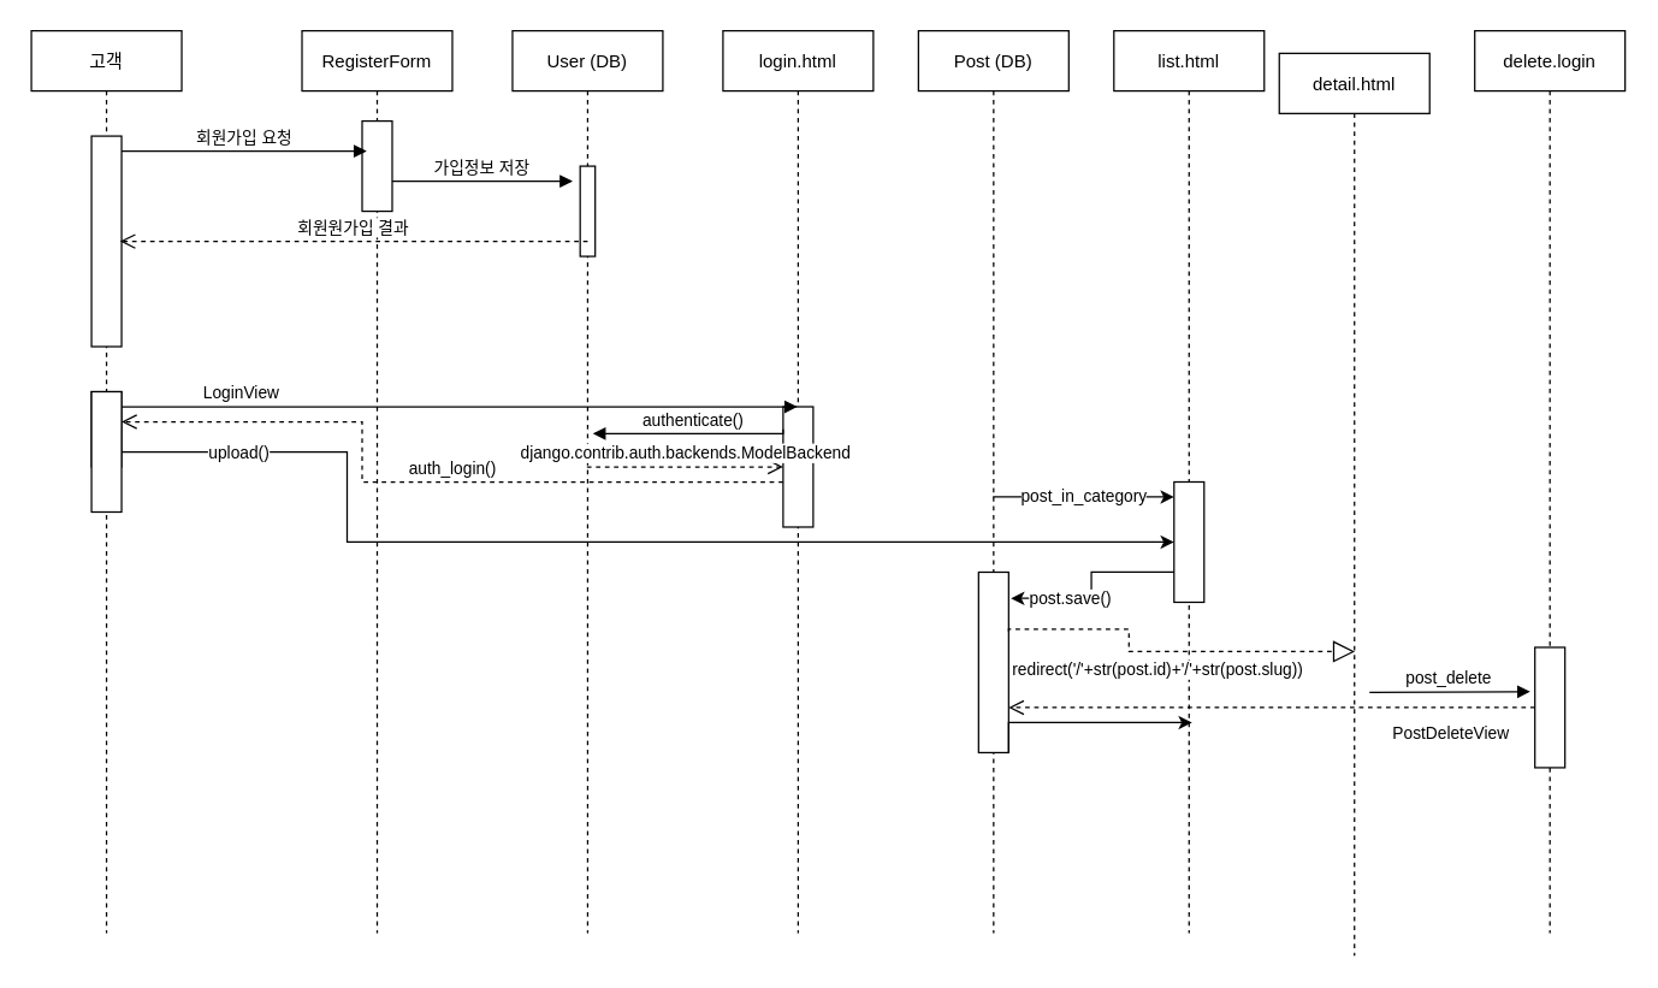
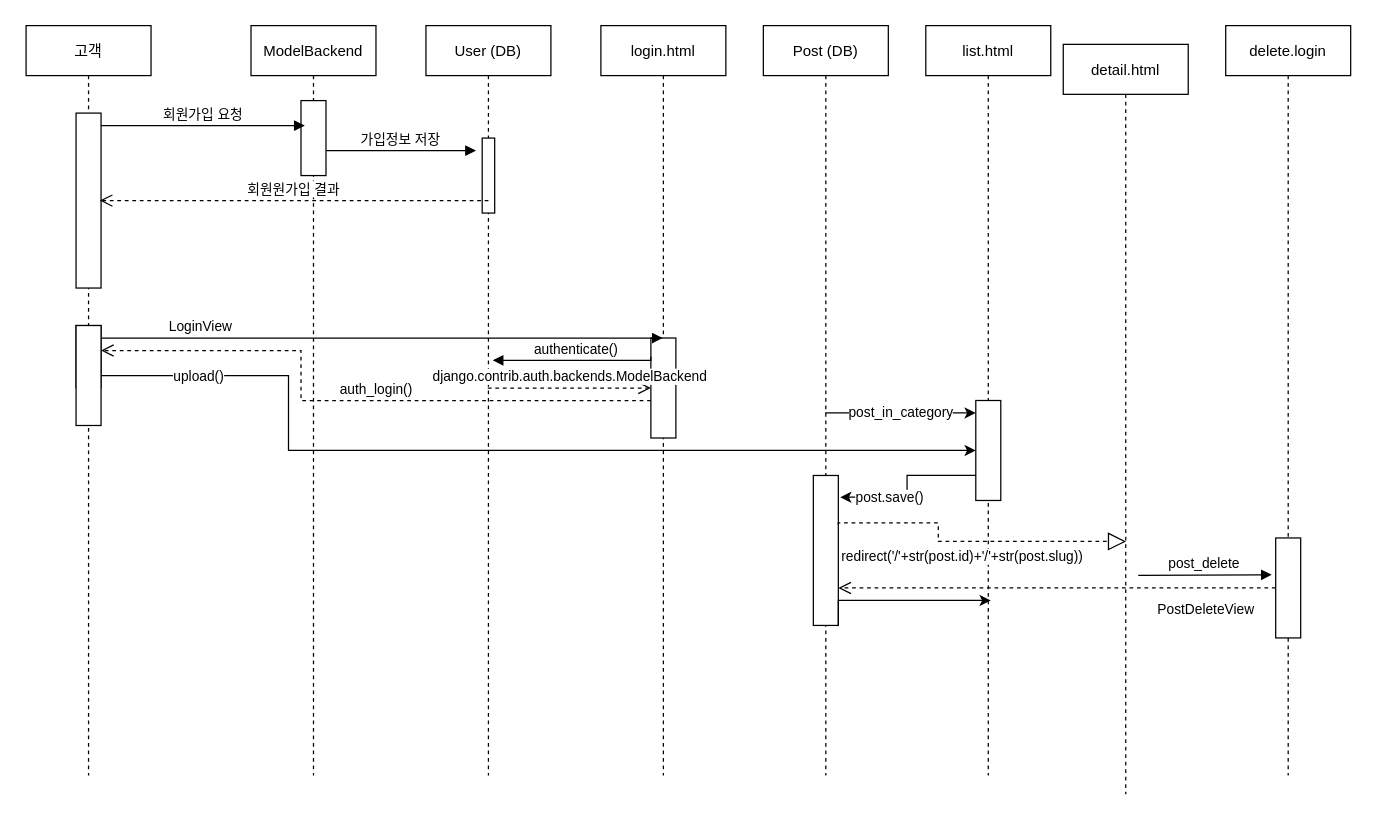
  <mxCell id="0" />
  <mxCell id="1" parent="0" />
  <mxCell id="2" value="고객" style="shape=umlLifeline;perimeter=lifelinePerimeter;container=1;collapsible=0;recursiveResize=0;rounded=0;shadow=0;strokeWidth=1;" parent="1" vertex="1"><mxGeometry x="20" y="20" width="100" height="600" as="geometry" /></mxCell>
  <mxCell id="3" value="" style="rounded=0;whiteSpace=wrap;html=1;" parent="2" vertex="1"><mxGeometry x="40" y="70" width="20" height="140" as="geometry" /></mxCell>
- <mxCell id="4" value="RegisterForm" style="shape=umlLifeline;perimeter=lifelinePerimeter;container=1;collapsible=0;recursiveResize=0;rounded=0;shadow=0;strokeWidth=1;" parent="1" vertex="1"><mxGeometry x="200" y="20" width="100" height="600" as="geometry" /></mxCell>
+ <mxCell id="4" value="ModelBackend" style="shape=umlLifeline;perimeter=lifelinePerimeter;container=1;collapsible=0;recursiveResize=0;rounded=0;shadow=0;strokeWidth=1;" parent="1" vertex="1"><mxGeometry x="200" y="20" width="100" height="600" as="geometry" /></mxCell>
  <mxCell id="5" value="" style="rounded=0;whiteSpace=wrap;html=1;" parent="4" vertex="1"><mxGeometry x="40" y="60" width="20" height="60" as="geometry" /></mxCell>
  <mxCell id="6" value="회원가입 요청" style="verticalAlign=bottom;endArrow=block;entryX=0;entryY=0;shadow=0;strokeWidth=1;" parent="1" edge="1"><mxGeometry relative="1" as="geometry"><mxPoint x="80" y="100" as="sourcePoint" /><mxPoint x="243" y="100" as="targetPoint" /></mxGeometry></mxCell>
  <mxCell id="7" value="User (DB)" style="shape=umlLifeline;perimeter=lifelinePerimeter;container=1;collapsible=0;recursiveResize=0;rounded=0;shadow=0;strokeWidth=1;" parent="1" vertex="1"><mxGeometry x="340" y="20" width="100" height="600" as="geometry" /></mxCell>
  <mxCell id="8" value="" style="html=1;points=[];perimeter=orthogonalPerimeter;" parent="7" vertex="1"><mxGeometry x="45" y="90" width="10" height="60" as="geometry" /></mxCell>
  <mxCell id="9" value="가입정보 저장" style="verticalAlign=bottom;endArrow=block;shadow=0;strokeWidth=1;" parent="1" edge="1"><mxGeometry relative="1" as="geometry"><mxPoint x="260" y="120" as="sourcePoint" /><mxPoint x="380" y="120" as="targetPoint" /></mxGeometry></mxCell>
  <mxCell id="10" value="login.html" style="shape=umlLifeline;perimeter=lifelinePerimeter;container=1;collapsible=0;recursiveResize=0;rounded=0;shadow=0;strokeWidth=1;" parent="1" vertex="1"><mxGeometry x="480" y="20" width="100" height="600" as="geometry" /></mxCell>
  <mxCell id="11" value="" style="rounded=0;whiteSpace=wrap;html=1;" parent="10" vertex="1"><mxGeometry x="40" y="250" width="20" height="80" as="geometry" /></mxCell>
  <mxCell id="12" value="authenticate()" style="html=1;verticalAlign=bottom;endArrow=block;rounded=0;edgeStyle=orthogonalEdgeStyle;entryX=0.524;entryY=0.453;entryDx=0;entryDy=0;entryPerimeter=0;" parent="1" edge="1"><mxGeometry relative="1" as="geometry"><mxPoint x="520" y="288" as="sourcePoint" /><Array as="points"><mxPoint x="520" y="285" /><mxPoint x="520" y="288" /></Array><mxPoint x="393.4" y="287.8" as="targetPoint" /></mxGeometry></mxCell>
  <mxCell id="13" value="django.contrib.auth.backends.ModelBackend" style="html=1;verticalAlign=bottom;endArrow=open;dashed=1;endSize=8;rounded=0;edgeStyle=orthogonalEdgeStyle;" parent="1" edge="1" source="7"><mxGeometry relative="1" as="geometry"><mxPoint x="520" y="310" as="targetPoint" /><mxPoint x="445.94" y="310.5" as="sourcePoint" /><Array as="points"><mxPoint x="500" y="310" /><mxPoint x="500" y="310" /></Array></mxGeometry></mxCell>
  <mxCell id="14" value="auth_login()" style="html=1;verticalAlign=bottom;endArrow=open;dashed=1;endSize=8;rounded=0;edgeStyle=orthogonalEdgeStyle;entryX=1;entryY=0.25;entryDx=0;entryDy=0;" parent="1" target="18" edge="1"><mxGeometry x="-0.083" relative="1" as="geometry"><mxPoint x="520" y="320" as="sourcePoint" /><mxPoint x="70" y="330" as="targetPoint" /><Array as="points"><mxPoint x="240" y="320" /><mxPoint x="240" y="280" /></Array><mxPoint as="offset" /></mxGeometry></mxCell>
  <mxCell id="15" value="" style="rounded=0;whiteSpace=wrap;html=1;" parent="1" vertex="1"><mxGeometry x="60" y="260" width="20" height="50" as="geometry" /></mxCell>
  <mxCell id="16" style="edgeStyle=orthogonalEdgeStyle;rounded=0;orthogonalLoop=1;jettySize=auto;html=1;entryX=0;entryY=0.5;entryDx=0;entryDy=0;exitX=1;exitY=0.5;exitDx=0;exitDy=0;" edge="1" parent="1" source="18" target="24"><mxGeometry relative="1" as="geometry"><mxPoint x="90" y="300" as="sourcePoint" /><Array as="points"><mxPoint x="230" y="300" /><mxPoint x="230" y="360" /></Array></mxGeometry></mxCell>
  <mxCell id="17" value="upload()" style="edgeLabel;html=1;align=center;verticalAlign=middle;resizable=0;points=[];" vertex="1" connectable="0" parent="16"><mxGeometry x="0.45" y="-2" relative="1" as="geometry"><mxPoint x="-414" y="-62" as="offset" /></mxGeometry></mxCell>
  <mxCell id="18" value="" style="rounded=0;whiteSpace=wrap;html=1;" parent="1" vertex="1"><mxGeometry x="60" y="260" width="20" height="80" as="geometry" /></mxCell>
  <mxCell id="19" value="회원원가입 결과" style="html=1;verticalAlign=bottom;endArrow=open;dashed=1;endSize=8;rounded=0;edgeStyle=orthogonalEdgeStyle;" parent="1" edge="1"><mxGeometry relative="1" as="geometry"><mxPoint x="390" y="160" as="sourcePoint" /><mxPoint x="79" y="160" as="targetPoint" /><Array as="points"><mxPoint x="279" y="160" /><mxPoint x="279" y="160" /></Array></mxGeometry></mxCell>
  <mxCell id="20" value="LoginView" style="verticalAlign=bottom;endArrow=block;shadow=0;strokeWidth=1;" parent="1" edge="1" target="10"><mxGeometry x="-0.64" relative="1" as="geometry"><mxPoint x="80" y="270" as="sourcePoint" /><mxPoint x="580" y="270" as="targetPoint" /><mxPoint x="-1" as="offset" /></mxGeometry></mxCell>
  <mxCell id="21" value="Post (DB)" style="shape=umlLifeline;perimeter=lifelinePerimeter;container=1;collapsible=0;recursiveResize=0;rounded=0;shadow=0;strokeWidth=1;" vertex="1" parent="1"><mxGeometry x="610" y="20" width="100" height="600" as="geometry" /></mxCell>
  <mxCell id="22" value="" style="rounded=0;whiteSpace=wrap;html=1;" vertex="1" parent="21"><mxGeometry x="40" y="360" width="20" height="120" as="geometry" /></mxCell>
  <mxCell id="23" value="list.html" style="shape=umlLifeline;perimeter=lifelinePerimeter;container=1;collapsible=0;recursiveResize=0;rounded=0;shadow=0;strokeWidth=1;" vertex="1" parent="1"><mxGeometry x="740" y="20" width="100" height="600" as="geometry" /></mxCell>
  <mxCell id="24" value="" style="rounded=0;whiteSpace=wrap;html=1;" vertex="1" parent="23"><mxGeometry x="40" y="300" width="20" height="80" as="geometry" /></mxCell>
  <mxCell id="25" value="" style="endArrow=block;dashed=1;endFill=0;endSize=12;html=1;rounded=0;edgeStyle=orthogonalEdgeStyle;entryX=0.503;entryY=0.663;entryDx=0;entryDy=0;entryPerimeter=0;" edge="1" parent="23" target="29"><mxGeometry width="160" relative="1" as="geometry"><mxPoint x="-70" y="399.41" as="sourcePoint" /><mxPoint x="90" y="399.41" as="targetPoint" /><Array as="points"><mxPoint x="-70" y="398" /><mxPoint x="10" y="398" /></Array></mxGeometry></mxCell>
  <mxCell id="26" value="redirect('/'+str(post.id)+'/'+str(post.slug))" style="edgeLabel;html=1;align=center;verticalAlign=middle;resizable=0;points=[];" vertex="1" connectable="0" parent="25"><mxGeometry x="0.517" y="1" relative="1" as="geometry"><mxPoint x="-72" y="13" as="offset" /></mxGeometry></mxCell>
  <mxCell id="27" style="edgeStyle=orthogonalEdgeStyle;rounded=0;orthogonalLoop=1;jettySize=auto;html=1;exitX=0;exitY=0.75;exitDx=0;exitDy=0;entryX=1.074;entryY=0.145;entryDx=0;entryDy=0;entryPerimeter=0;" edge="1" parent="1" source="24" target="22"><mxGeometry relative="1" as="geometry" /></mxCell>
  <mxCell id="28" value="post.save()" style="edgeLabel;html=1;align=center;verticalAlign=middle;resizable=0;points=[];" vertex="1" connectable="0" parent="27"><mxGeometry x="0.382" relative="1" as="geometry"><mxPoint as="offset" /></mxGeometry></mxCell>
  <mxCell id="29" value="detail.html" style="shape=umlLifeline;perimeter=lifelinePerimeter;container=1;collapsible=0;recursiveResize=0;rounded=0;shadow=0;strokeWidth=1;" vertex="1" parent="1"><mxGeometry x="850" y="35" width="100" height="600" as="geometry" /></mxCell>
  <mxCell id="30" value="delete.login" style="shape=umlLifeline;perimeter=lifelinePerimeter;container=1;collapsible=0;recursiveResize=0;rounded=0;shadow=0;strokeWidth=1;" vertex="1" parent="1"><mxGeometry x="980" y="20" width="100" height="600" as="geometry" /></mxCell>
  <mxCell id="31" value="post_delete" style="verticalAlign=bottom;endArrow=block;shadow=0;strokeWidth=1;entryX=-0.156;entryY=0.368;entryDx=0;entryDy=0;entryPerimeter=0;" edge="1" parent="30" target="32"><mxGeometry relative="1" as="geometry"><mxPoint x="-70" y="440" as="sourcePoint" /><mxPoint x="50" y="440" as="targetPoint" /></mxGeometry></mxCell>
  <mxCell id="32" value="" style="rounded=0;whiteSpace=wrap;html=1;" vertex="1" parent="30"><mxGeometry x="40" y="410" width="20" height="80" as="geometry" /></mxCell>
  <mxCell id="33" value="PostDeleteView" style="html=1;verticalAlign=bottom;endArrow=open;dashed=1;endSize=8;rounded=0;edgeStyle=orthogonalEdgeStyle;" edge="1" parent="1"><mxGeometry x="-0.679" y="26" relative="1" as="geometry"><mxPoint x="1020" y="470" as="sourcePoint" /><mxPoint x="670" y="470" as="targetPoint" /><Array as="points"><mxPoint x="670" y="470" /></Array><mxPoint as="offset" /></mxGeometry></mxCell>
  <mxCell id="34" value="post_in_category" style="edgeStyle=orthogonalEdgeStyle;rounded=0;orthogonalLoop=1;jettySize=auto;html=1;" edge="1" parent="1" source="21"><mxGeometry relative="1" as="geometry"><mxPoint x="780" y="330" as="targetPoint" /><Array as="points"><mxPoint x="780" y="330" /></Array></mxGeometry></mxCell>
  <mxCell id="35" style="edgeStyle=orthogonalEdgeStyle;rounded=0;orthogonalLoop=1;jettySize=auto;html=1;exitX=1;exitY=1;exitDx=0;exitDy=0;" edge="1" parent="1" source="22"><mxGeometry relative="1" as="geometry"><mxPoint x="792" y="480" as="targetPoint" /><Array as="points"><mxPoint x="670" y="480" /><mxPoint x="792" y="480" /></Array></mxGeometry></mxCell>
